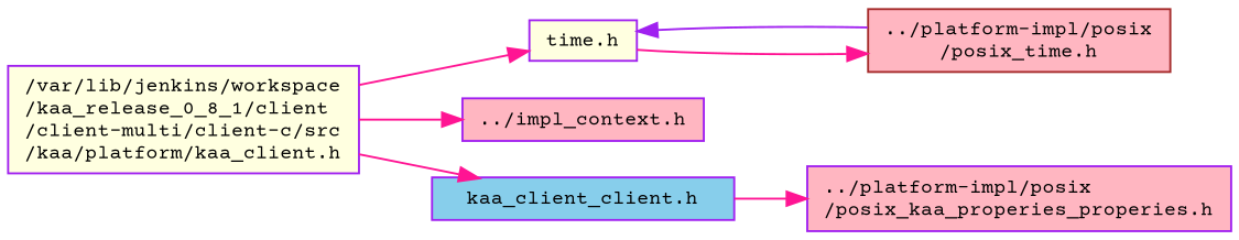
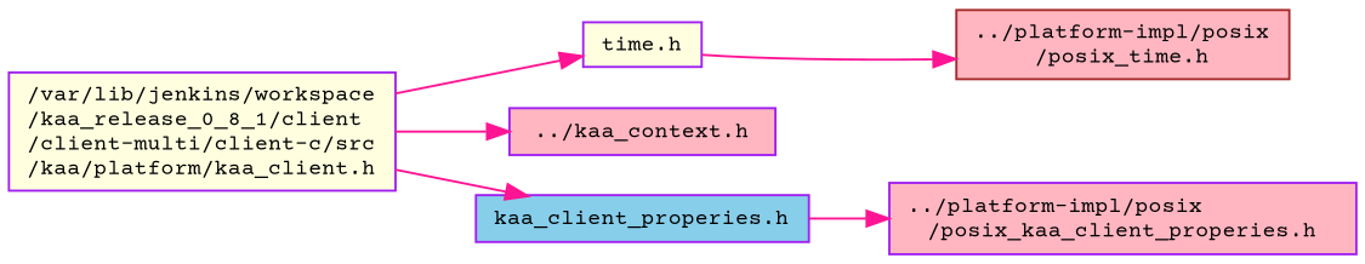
  digraph {
    fontname="Courier Prime"
    rankdir=LR
    node [color=purple fillcolor=lightpink fontname="Courier Prime" fontsize=10 shape=record style=filled]
    edge [color=deeppink fontname="Courier Prime" fontsize=10 labelfontname=FreeSans labelfontsize=10 style=solid]
    n1 [fillcolor=lightyellow fontcolor=black height=0.2 label="/var/lib/jenkins/workspace\l/kaa_release_0_8_1/client\l/client-multi/client-c/src\l/kaa/platform/kaa_client.h" width=0.4]
    n2 [fillcolor=lightyellow height=0.2 label="time.h" width=0.4]
-   n3 [height=0.2 label="../impl_context.h" width=0.4]
-   n4 [fillcolor=skyblue height=0.2 label="kaa_client_client.h" width=0.4]
+   n3 [height=0.2 label="../kaa_context.h" width=0.4]
+   n4 [fillcolor=skyblue height=0.2 label="kaa_client_properies.h" width=0.4]
    n5 [color=brown height=0.2 label="../platform-impl/posix\l/posix_time.h" width=0.4]
-   n6 [height=0.2 label="../platform-impl/posix\l/posix_kaa_properies_properies.h" width=0.4]
+   n6 [height=0.2 label="../platform-impl/posix\l/posix_kaa_client_properies.h" width=0.4]
    n1 -> n2
    n1 -> n3
    n1 -> n4
    n2 -> n5
    n4 -> n6
-   n5 -> n2 [color=purple]
  }
